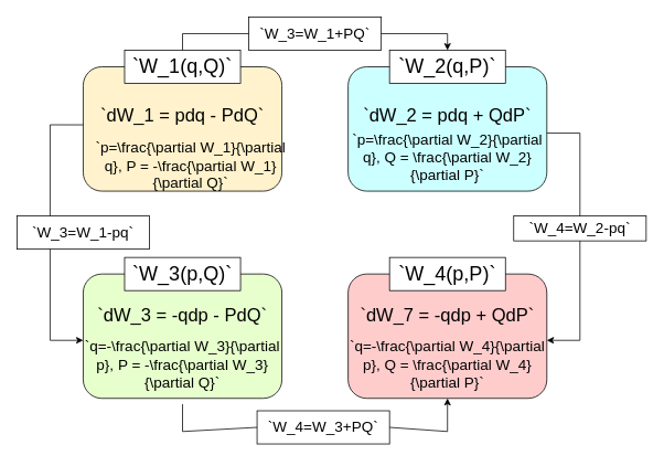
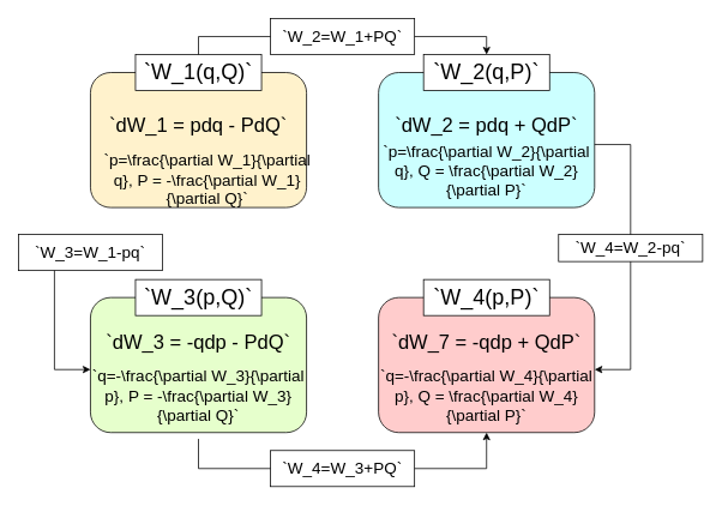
  <mxCell id="0" />
  <mxCell id="1" parent="0" />
  <mxCell id="2" value="" style="rounded=1;whiteSpace=wrap;html=1;fillColor=#FFCCCC;" vertex="1" parent="1"><mxGeometry x="420" y="330" width="240" height="150" as="geometry" /></mxCell>
  <mxCell id="3" value="" style="rounded=1;whiteSpace=wrap;html=1;fillColor=#E6FFCC;" vertex="1" parent="1"><mxGeometry x="100" y="330" width="240" height="150" as="geometry" /></mxCell>
  <mxCell id="4" value="" style="rounded=1;whiteSpace=wrap;html=1;fillColor=#CCFFFF;" vertex="1" parent="1"><mxGeometry x="420" y="80" width="240" height="150" as="geometry" /></mxCell>
  <mxCell id="5" value="" style="rounded=1;whiteSpace=wrap;html=1;fillColor=#FFF2CC;" vertex="1" parent="1"><mxGeometry x="100" y="80" width="240" height="150" as="geometry" /></mxCell>
  <mxCell id="6" value="`dW_1 = pdq - PdQ`" style="text;html=1;align=center;verticalAlign=middle;whiteSpace=wrap;rounded=0;fontSize=22;" vertex="1" parent="1"><mxGeometry x="80" y="110" width="280" height="60" as="geometry" /></mxCell>
  <mxCell id="7" value="`dW_2 = pdq + QdP`" style="text;html=1;align=center;verticalAlign=middle;whiteSpace=wrap;rounded=0;fontSize=22;" vertex="1" parent="1"><mxGeometry x="400" y="110" width="280" height="60" as="geometry" /></mxCell>
  <mxCell id="8" value="`dW_3 = -qdp - PdQ`" style="text;html=1;align=center;verticalAlign=middle;whiteSpace=wrap;rounded=0;fontSize=22;" vertex="1" parent="1"><mxGeometry x="80" y="350" width="280" height="60" as="geometry" /></mxCell>
  <mxCell id="9" value="`dW_7 = -qdp + QdP`" style="text;html=1;align=center;verticalAlign=middle;whiteSpace=wrap;rounded=0;fontSize=22;" vertex="1" parent="1"><mxGeometry x="400" y="350" width="280" height="60" as="geometry" /></mxCell>
- <mxCell id="10" value="`W_3=W_1+PQ`" style="text;html=1;align=center;verticalAlign=middle;whiteSpace=wrap;rounded=0;fontSize=18;strokeColor=default;fillColor=default;" vertex="1" parent="1"><mxGeometry x="300" y="20" width="160" height="40" as="geometry" /></mxCell>
+ <mxCell id="10" value="`W_2=W_1+PQ`" style="text;html=1;align=center;verticalAlign=middle;whiteSpace=wrap;rounded=0;fontSize=18;strokeColor=default;fillColor=default;" vertex="1" parent="1"><mxGeometry x="300" y="20" width="160" height="40" as="geometry" /></mxCell>
  <mxCell id="11" value="`W_3=W_1-pq`" style="text;html=1;align=center;verticalAlign=middle;whiteSpace=wrap;rounded=0;fontSize=18;fillColor=default;strokeColor=default;" vertex="1" parent="1"><mxGeometry x="20" y="260" width="160" height="40" as="geometry" /></mxCell>
  <mxCell id="12" value="`W_4=W_2-pq`" style="text;html=1;align=center;verticalAlign=middle;whiteSpace=wrap;rounded=0;fontSize=18;fillColor=default;strokeColor=default;" vertex="1" parent="1"><mxGeometry x="620" y="260" width="160" height="30" as="geometry" /></mxCell>
- <mxCell id="13" value="`W_4=W_3+PQ`" style="text;html=1;align=center;verticalAlign=middle;whiteSpace=wrap;rounded=0;fontSize=18;fillColor=default;strokeColor=default;" vertex="1" parent="1"><mxGeometry x="310" y="495" width="160" height="40" as="geometry" /></mxCell>
+ <mxCell id="13" value="`W_4=W_3+PQ`" style="text;html=1;align=center;verticalAlign=middle;whiteSpace=wrap;rounded=0;fontSize=18;fillColor=default;strokeColor=default;" vertex="1" parent="1"><mxGeometry x="300" y="500" width="160" height="40" as="geometry" /></mxCell>
  <mxCell id="14" value="`W_1(q,Q)`" style="text;html=1;align=center;verticalAlign=middle;whiteSpace=wrap;rounded=0;fontSize=24;fillColor=default;strokeColor=default;" vertex="1" parent="1"><mxGeometry x="150" y="60" width="140" height="40" as="geometry" /></mxCell>
  <mxCell id="15" value="`W_2(q,P)`" style="text;html=1;align=center;verticalAlign=middle;whiteSpace=wrap;rounded=0;fontSize=24;fillColor=default;strokeColor=default;" vertex="1" parent="1"><mxGeometry x="470" y="60" width="140" height="40" as="geometry" /></mxCell>
  <mxCell id="16" value="`W_3(p,Q)`" style="text;html=1;align=center;verticalAlign=middle;whiteSpace=wrap;rounded=0;fontSize=24;fillColor=default;strokeColor=default;" vertex="1" parent="1"><mxGeometry x="150" y="310" width="140" height="40" as="geometry" /></mxCell>
  <mxCell id="17" value="`W_4(p,P)`" style="text;html=1;align=center;verticalAlign=middle;whiteSpace=wrap;rounded=0;fontSize=24;fillColor=default;strokeColor=default;" vertex="1" parent="1"><mxGeometry x="470" y="310" width="140" height="40" as="geometry" /></mxCell>
  <mxCell id="18" value="`q=-\frac{\partial W_3}{\partial p}, P = -\frac{\partial W_3}{\partial Q}`" style="text;html=1;align=center;verticalAlign=middle;whiteSpace=wrap;rounded=0;fontSize=18;" vertex="1" parent="1"><mxGeometry x="100" y="410" width="240" height="60" as="geometry" /></mxCell>
  <mxCell id="19" value="`p=\frac{\partial W_2}{\partial q}, Q = \frac{\partial W_2}{\partial P}`" style="text;html=1;align=center;verticalAlign=middle;whiteSpace=wrap;rounded=0;fontSize=18;" vertex="1" parent="1"><mxGeometry x="420" y="160" width="240" height="60" as="geometry" /></mxCell>
  <mxCell id="20" value="`p=\frac{\partial W_1}{\partial q}, P = -\frac{\partial W_1}{\partial Q}`" style="text;html=1;align=center;verticalAlign=middle;whiteSpace=wrap;rounded=0;fontSize=18;" vertex="1" parent="1"><mxGeometry x="110" y="170" width="240" height="60" as="geometry" /></mxCell>
  <mxCell id="21" value="`q=-\frac{\partial W_4}{\partial p}, Q = \frac{\partial W_4}{\partial P}`" style="text;html=1;align=center;verticalAlign=middle;whiteSpace=wrap;rounded=0;fontSize=18;" vertex="1" parent="1"><mxGeometry x="420" y="410" width="240" height="60" as="geometry" /></mxCell>
  <mxCell id="22" value="" style="endArrow=none;html=1;rounded=0;exitX=0.5;exitY=0;exitDx=0;exitDy=0;" edge="1" parent="1" source="14"><mxGeometry width="50" height="50" relative="1" as="geometry"><mxPoint x="420" y="430" as="sourcePoint" /><mxPoint x="300" y="40" as="targetPoint" /><Array as="points"><mxPoint x="220" y="40" /></Array></mxGeometry></mxCell>
  <mxCell id="23" value="" style="endArrow=classic;html=1;rounded=0;exitX=1;exitY=0.5;exitDx=0;exitDy=0;entryX=0.5;entryY=0;entryDx=0;entryDy=0;" edge="1" parent="1" source="10" target="15"><mxGeometry width="50" height="50" relative="1" as="geometry"><mxPoint x="420" y="430" as="sourcePoint" /><mxPoint x="470" y="380" as="targetPoint" /><Array as="points"><mxPoint x="540" y="40" /></Array></mxGeometry></mxCell>
- <mxCell id="24" value="" style="endArrow=none;html=1;rounded=0;entryX=0.071;entryY=0.667;entryDx=0;entryDy=0;entryPerimeter=0;exitX=0.25;exitY=0;exitDx=0;exitDy=0;" edge="1" parent="1" source="11" target="6"><mxGeometry width="50" height="50" relative="1" as="geometry"><mxPoint x="420" y="430" as="sourcePoint" /><mxPoint x="470" y="380" as="targetPoint" /><Array as="points"><mxPoint x="60" y="150" /></Array></mxGeometry></mxCell>
  <mxCell id="25" value="" style="endArrow=classic;html=1;rounded=0;exitX=0.25;exitY=1;exitDx=0;exitDy=0;entryX=0;entryY=0;entryDx=0;entryDy=0;" edge="1" parent="1" source="11" target="18"><mxGeometry width="50" height="50" relative="1" as="geometry"><mxPoint x="420" y="430" as="sourcePoint" /><mxPoint x="470" y="380" as="targetPoint" /><Array as="points"><mxPoint x="60" y="410" /></Array></mxGeometry></mxCell>
  <mxCell id="26" value="" style="endArrow=none;html=1;rounded=0;exitX=0.5;exitY=1.047;exitDx=0;exitDy=0;exitPerimeter=0;entryX=0;entryY=0.5;entryDx=0;entryDy=0;" edge="1" parent="1" source="3" target="13"><mxGeometry width="50" height="50" relative="1" as="geometry"><mxPoint x="420" y="430" as="sourcePoint" /><mxPoint x="470" y="380" as="targetPoint" /><Array as="points"><mxPoint x="220" y="520" /></Array></mxGeometry></mxCell>
  <mxCell id="27" value="" style="endArrow=classic;html=1;rounded=0;exitX=1;exitY=0.5;exitDx=0;exitDy=0;entryX=0.5;entryY=1;entryDx=0;entryDy=0;" edge="1" parent="1" source="13" target="2"><mxGeometry width="50" height="50" relative="1" as="geometry"><mxPoint x="420" y="430" as="sourcePoint" /><mxPoint x="470" y="380" as="targetPoint" /><Array as="points"><mxPoint x="540" y="520" /></Array></mxGeometry></mxCell>
  <mxCell id="28" value="" style="endArrow=none;html=1;rounded=0;entryX=1;entryY=0;entryDx=0;entryDy=0;exitX=0.5;exitY=0;exitDx=0;exitDy=0;" edge="1" parent="1" source="12" target="19"><mxGeometry width="50" height="50" relative="1" as="geometry"><mxPoint x="420" y="430" as="sourcePoint" /><mxPoint x="470" y="380" as="targetPoint" /><Array as="points"><mxPoint x="700" y="160" /></Array></mxGeometry></mxCell>
  <mxCell id="29" value="" style="endArrow=classic;html=1;rounded=0;entryX=1;entryY=0;entryDx=0;entryDy=0;exitX=0.5;exitY=1;exitDx=0;exitDy=0;" edge="1" parent="1" source="12" target="21"><mxGeometry width="50" height="50" relative="1" as="geometry"><mxPoint x="420" y="430" as="sourcePoint" /><mxPoint x="470" y="380" as="targetPoint" /><Array as="points"><mxPoint x="700" y="410" /></Array></mxGeometry></mxCell>
